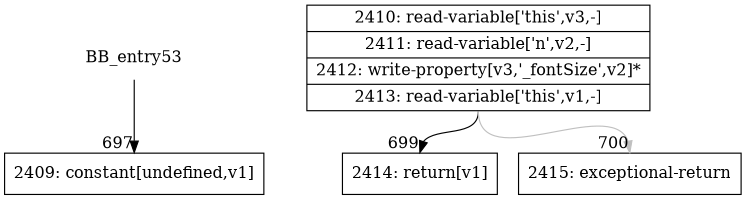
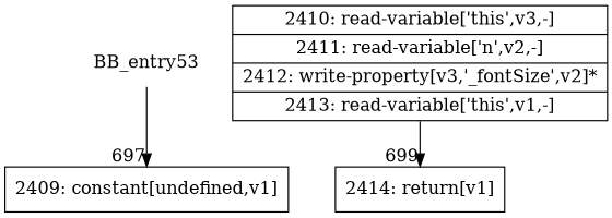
  digraph {
    rankdir=TD
    node [shape=record]
    edge [headport=n tailport=s]
    n1 [label=BB_entry53 shape=none]
    n2 [label="{2409: constant[undefined,v1]}"]
    n3 [label="{2410: read-variable['this',v3,-]|2411: read-variable['n',v2,-]|2412: write-property[v3,'_fontSize',v2]*|2413: read-variable['this',v1,-]}"]
    n4 [label="{2414: return[v1]}"]
-   n5 [label="{2415: exceptional-return}"]
    n1 -> n2 [headlabel="    697"]
    n3 -> n4 [headlabel="      699"]
-   n3 -> n5 [color=gray headlabel="      700"]
  }
